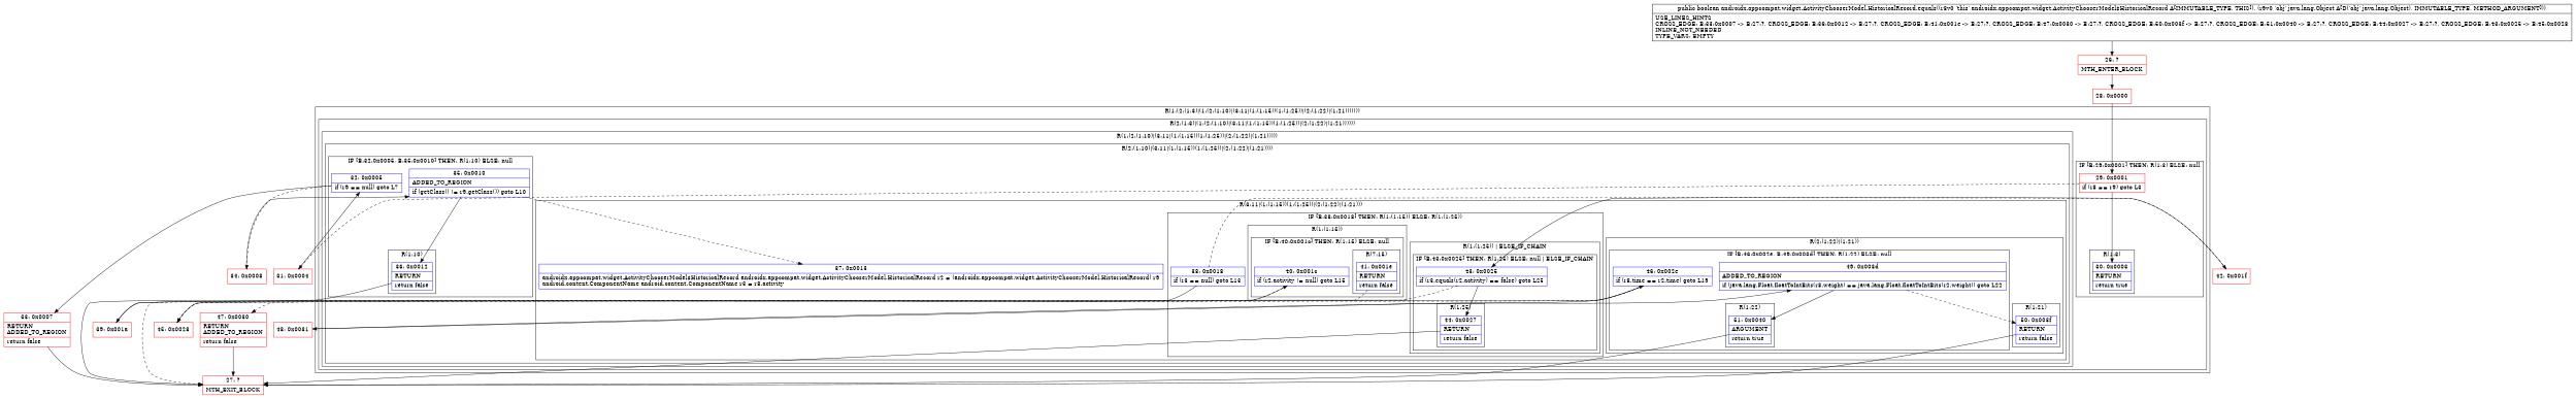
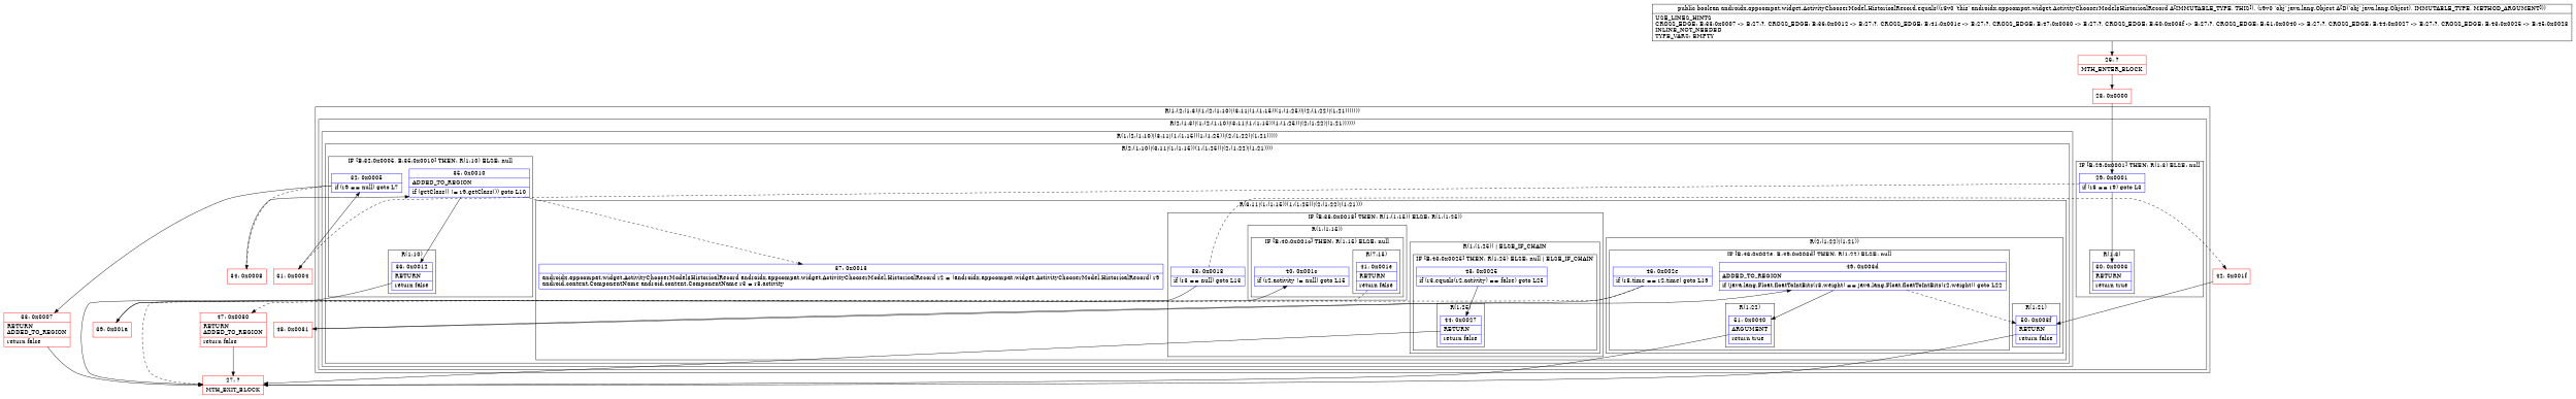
  digraph {
    node [color=blue shape=record]
    n1 [label="{30\:\ 0x0003|RETURN\l|return true\l}"]
-   n2 [color=red label="{29\:\ 0x0001|if (r8 == r9) goto L3\l}"]
+   n2 [label="{29\:\ 0x0001|if (r8 == r9) goto L3\l}"]
    n3 [label="{36\:\ 0x0012|RETURN\l|return false\l}"]
    n4 [label="{32\:\ 0x0005|if (r9 == null) goto L7\l}"]
    n5 [label="{35\:\ 0x0010|ADDED_TO_REGION\l|if (getClass() != r9.getClass()) goto L10\l}"]
    n6 [label="{41\:\ 0x001e|RETURN\l|return false\l}"]
    n7 [label="{40\:\ 0x001c|if (r2.activity != null) goto L15\l}"]
    n8 [label="{44\:\ 0x0027|RETURN\l|return false\l}"]
    n9 [label="{43\:\ 0x0025|if (r3.equals(r2.activity) == false) goto L25\l}"]
    n10 [label="{38\:\ 0x0018|if (r3 == null) goto L13\l}"]
    n11 [label="{51\:\ 0x0040|ARGUMENT\l|return true\l}"]
    n12 [label="{46\:\ 0x002e|if (r8.time == r2.time) goto L19\l}"]
    n13 [label="{49\:\ 0x003d|ADDED_TO_REGION\l|if (java.lang.Float.floatToIntBits(r8.weight) == java.lang.Float.floatToIntBits(r2.weight)) goto L22\l}"]
    n14 [label="{50\:\ 0x003f|RETURN\l|return false\l}"]
    n15 [label="{37\:\ 0x0013|androidx.appcompat.widget.ActivityChooserModel$HistoricalRecord androidx.appcompat.widget.ActivityChooserModel.HistoricalRecord r2 = (androidx.appcompat.widget.ActivityChooserModel.HistoricalRecord) r9\landroid.content.ComponentName android.content.ComponentName r3 = r8.activity\l}"]
    n16 [color=red label="{31\:\ 0x0004}"]
    n17 [color=red label="{27\:\ ?|MTH_EXIT_BLOCK\l}"]
    n18 [color=red label="{33\:\ 0x0007|RETURN\lADDED_TO_REGION\l|return false\l}"]
    n19 [color=red label="{34\:\ 0x0008}"]
-   n20 [color=red label="{45\:\ 0x0028}"]
    n21 [color=red label="{39\:\ 0x001a}"]
    n22 [color=red label="{42\:\ 0x001f}"]
    n23 [color=red label="{47\:\ 0x0030|RETURN\lADDED_TO_REGION\l|return false\l}"]
    n24 [color=red label="{48\:\ 0x0031}"]
    n25 [color=red label="{26\:\ ?|MTH_ENTER_BLOCK\l}"]
    n26 [color=red label="{28\:\ 0x0000}"]
    n27 [label="{public boolean androidx.appcompat.widget.ActivityChooserModel.HistoricalRecord.equals((r8v0 'this' androidx.appcompat.widget.ActivityChooserModel$HistoricalRecord A[IMMUTABLE_TYPE, THIS]), (r9v0 'obj' java.lang.Object A[D('obj' java.lang.Object), IMMUTABLE_TYPE, METHOD_ARGUMENT]))  | USE_LINES_HINTS\lCROSS_EDGE: B:33:0x0007 \-\> B:27:?, CROSS_EDGE: B:36:0x0012 \-\> B:27:?, CROSS_EDGE: B:41:0x001e \-\> B:27:?, CROSS_EDGE: B:47:0x0030 \-\> B:27:?, CROSS_EDGE: B:50:0x003f \-\> B:27:?, CROSS_EDGE: B:51:0x0040 \-\> B:27:?, CROSS_EDGE: B:44:0x0027 \-\> B:27:?, CROSS_EDGE: B:43:0x0025 \-\> B:45:0x0028\lINLINE_NOT_NEEDED\lTYPE_VARS: EMPTY\l}" color=""]
    subgraph cluster_1 {
      label="R(1:(2:(1:3)|(1:(2:(1:10)|(3:11|(1:(1:15))(1:(1:25))|(2:(1:22)|(1:21)))))))"
      subgraph cluster_2 {
        label="R(2:(1:3)|(1:(2:(1:10)|(3:11|(1:(1:15))(1:(1:25))|(2:(1:22)|(1:21))))))"
        subgraph cluster_3 {
          label="IF [B:29:0x0001] THEN: R(1:3) ELSE: null"
          n2
          subgraph cluster_4 {
            label="R(1:3)"
            n1
          }
        }
        subgraph cluster_5 {
          label="R(1:(2:(1:10)|(3:11|(1:(1:15))(1:(1:25))|(2:(1:22)|(1:21)))))"
          subgraph cluster_6 {
            label="R(2:(1:10)|(3:11|(1:(1:15))(1:(1:25))|(2:(1:22)|(1:21))))"
            subgraph cluster_7 {
              label="IF [B:32:0x0005, B:35:0x0010] THEN: R(1:10) ELSE: null"
              n4
              n5
              subgraph cluster_8 {
                label="R(1:10)"
                n3
              }
            }
            subgraph cluster_9 {
              label="R(3:11|(1:(1:15))(1:(1:25))|(2:(1:22)|(1:21)))"
              n15
              subgraph cluster_10 {
                label="IF [B:38:0x0018] THEN: R(1:(1:15)) ELSE: R(1:(1:25))"
                n10
                subgraph cluster_11 {
                  label="R(1:(1:15))"
                  subgraph cluster_12 {
                    label="IF [B:40:0x001c] THEN: R(1:15) ELSE: null"
                    n7
                    subgraph cluster_13 {
                      label="R(7:15)"
                      n6
                    }
                  }
                }
                subgraph cluster_14 {
                  label="R(1:(1:25)) | ELSE_IF_CHAIN\l"
                  subgraph cluster_15 {
                    label="IF [B:43:0x0025] THEN: R(1:25) ELSE: null | ELSE_IF_CHAIN\l"
                    n9
                    subgraph cluster_16 {
                      label="R(1:25)"
                      n8
                    }
                  }
                }
              }
              subgraph cluster_17 {
                label="R(2:(1:22)|(1:21))"
                subgraph cluster_18 {
                  label="IF [B:46:0x002e, B:49:0x003d] THEN: R(1:22) ELSE: null"
                  n12
                  n13
                  subgraph cluster_19 {
                    label="R(1:22)"
                    n11
                  }
                }
                subgraph cluster_20 {
                  label="R(1:21)"
                  n14
                }
              }
            }
          }
        }
      }
    }
    n2 -> n1
    n2 -> n16 [style=dashed]
    n3 -> n17
    n4 -> n18
    n4 -> n19 [style=dashed]
    n5 -> n3
    n5 -> n15 [style=dashed]
    n6 -> n17 [style=dashed]
-   n7 -> n20 [style=dashed]
    n8 -> n17
    n9 -> n8
-   n9 -> n20 [style=dashed]
    n10 -> n21
    n10 -> n22 [style=dashed]
    n11 -> n17
    n12 -> n23 [style=dashed]
    n12 -> n24
    n13 -> n11
    n13 -> n14 [style=dashed]
    n14 -> n17
    n16 -> n4
    n18 -> n17
    n19 -> n5
-   n20 -> n12
    n21 -> n7
-   n22 -> n9
+   n22 -> n14
    n23 -> n17
    n24 -> n13
    n25 -> n26
    n26 -> n2
    n27 -> n25
  }
